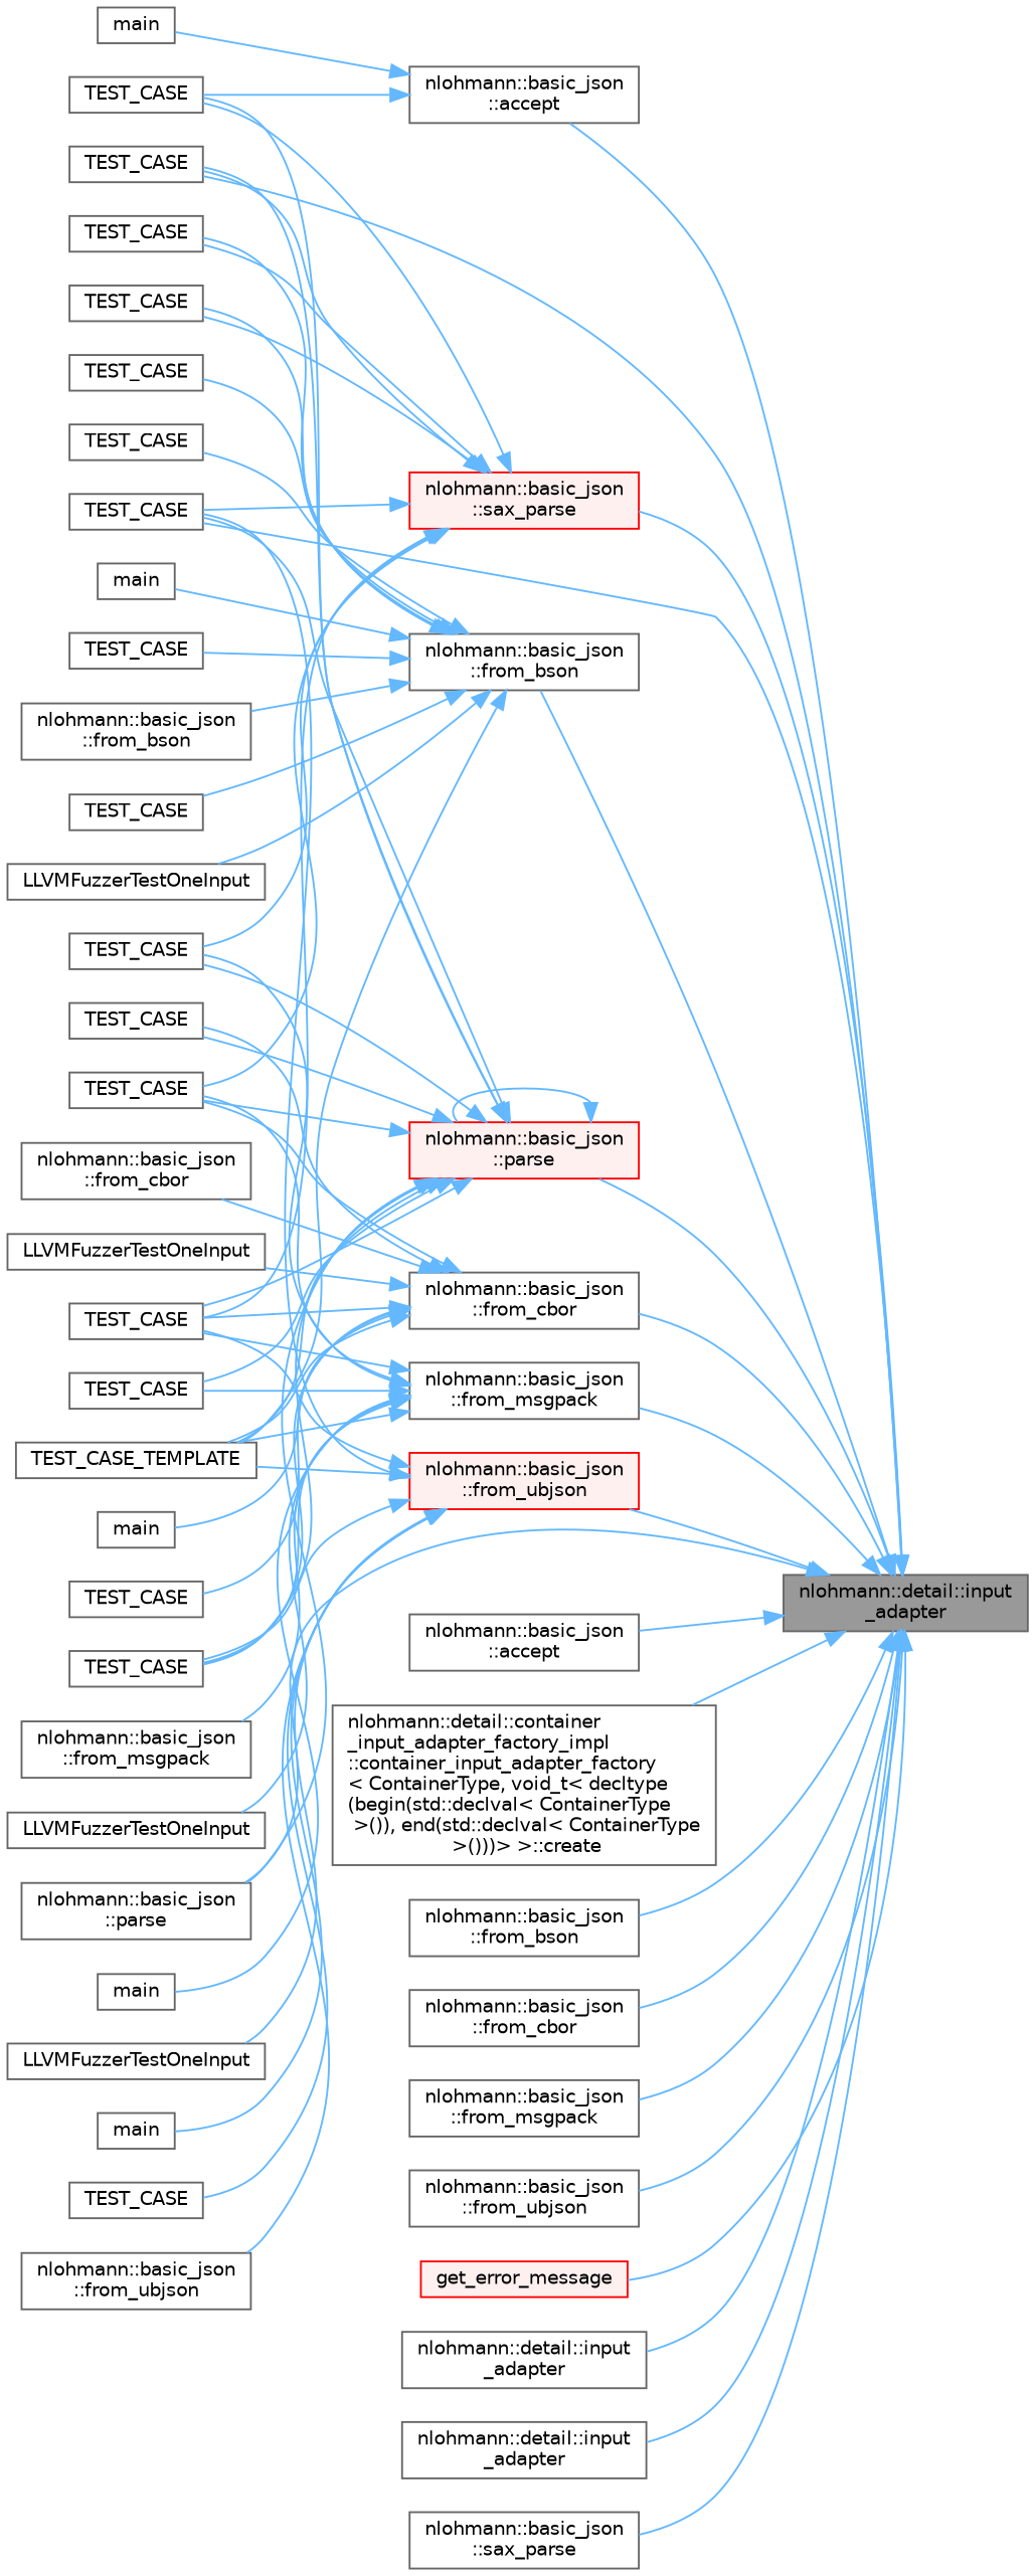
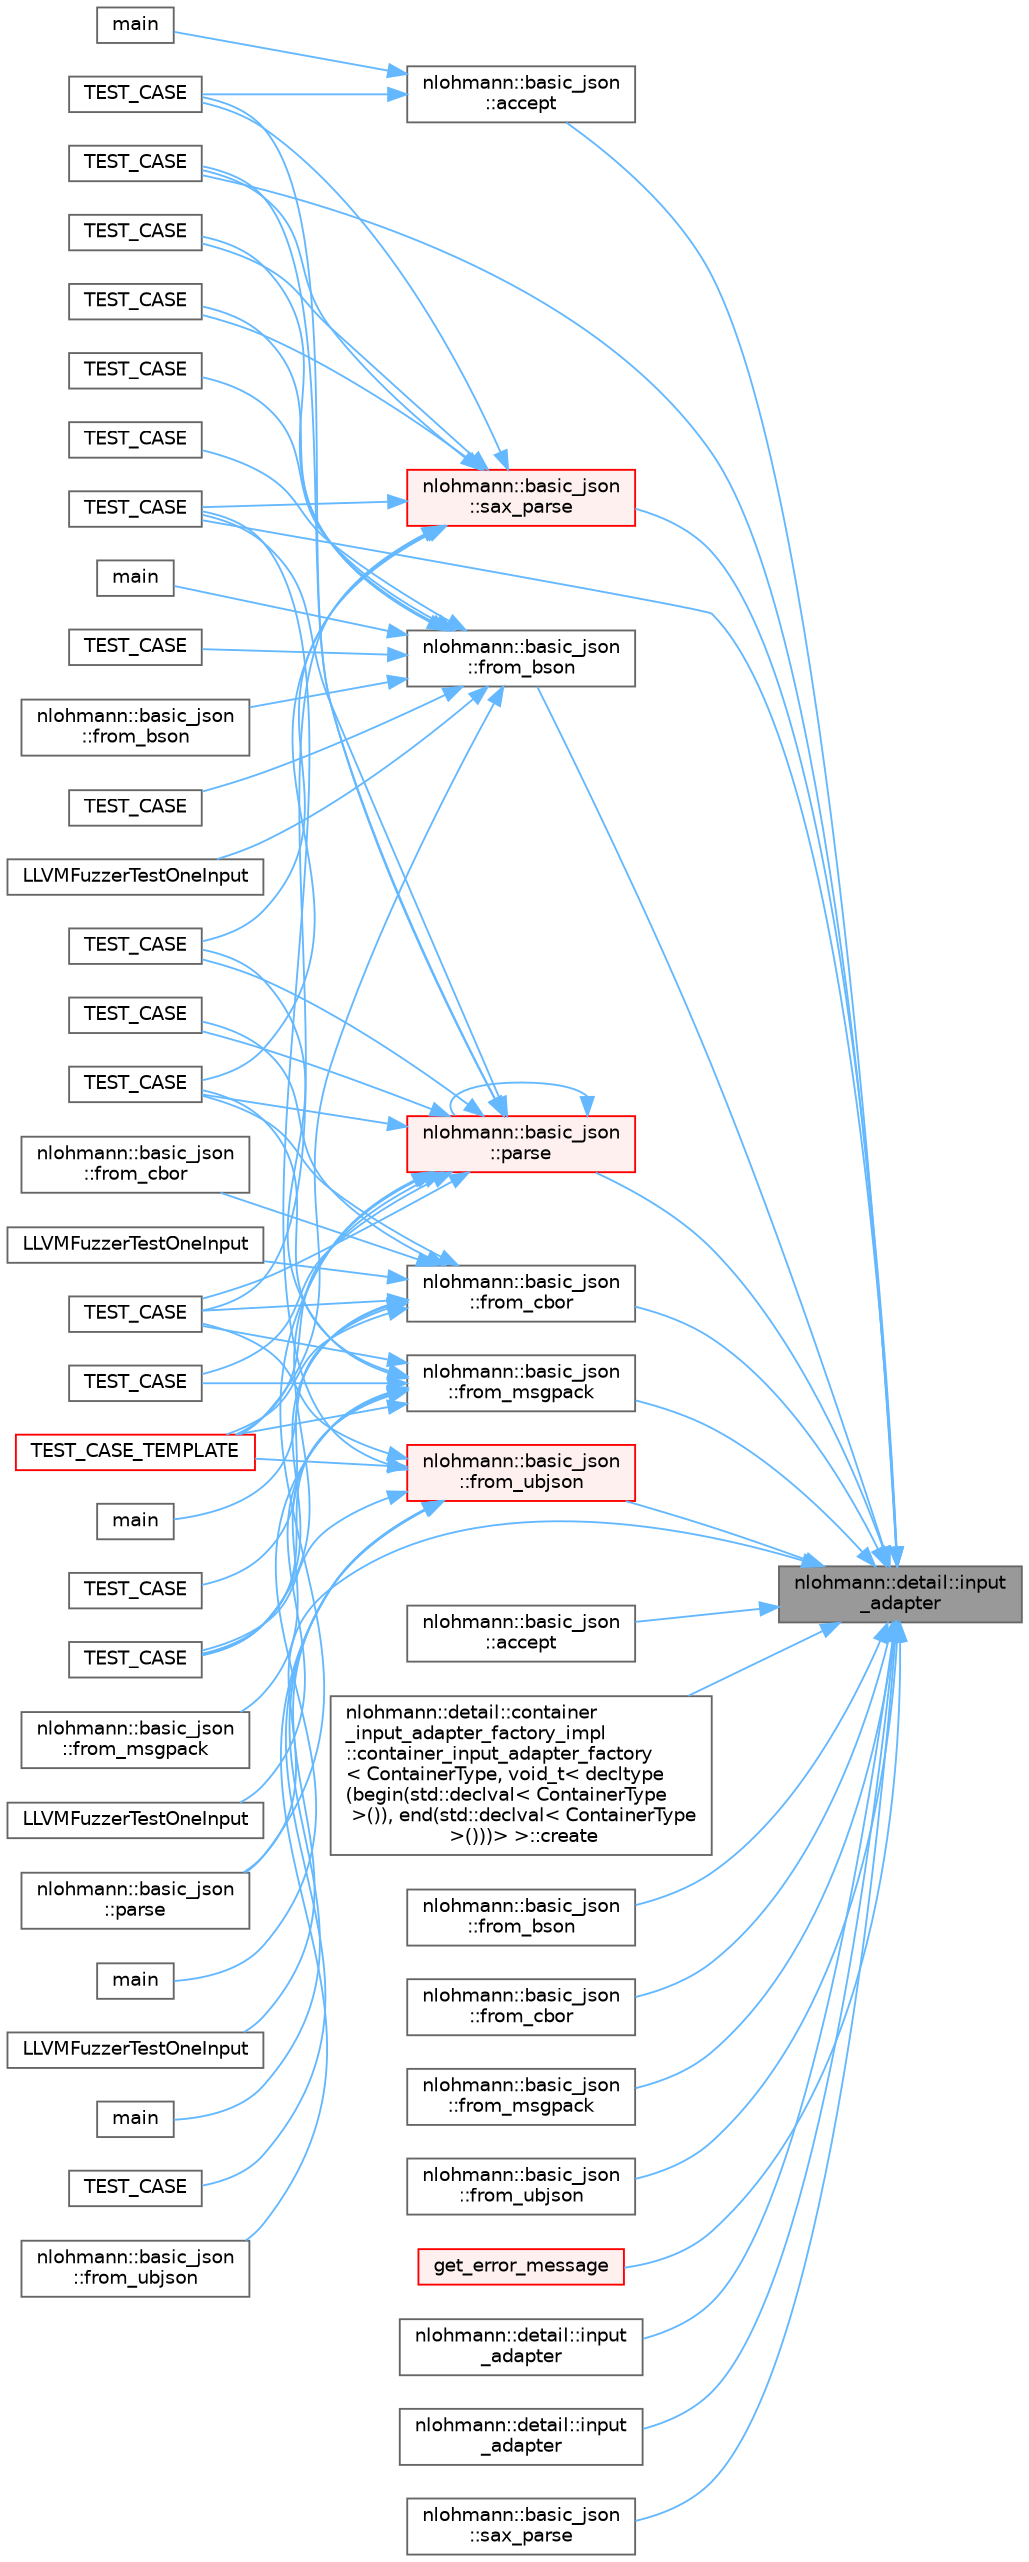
  digraph {
    rankdir=RL
    node [color=grey40 fillcolor=white fontname=Helvetica fontsize=10 shape=box style=filled]
    edge [color=steelblue1 dir=back fontname=Helvetica fontsize=10 labelfontname=Helvetica labelfontsize=10 style=solid]
    n1 [color=gray40 fillcolor=grey60 fontcolor=black height=0.2 label="nlohmann::detail::input\l_adapter" width=0.4]
    n2 [height=0.2 label="nlohmann::basic_json\l::accept" width=0.4]
    n3 [height=0.2 label="nlohmann::basic_json\l::accept" width=0.4]
    n4 [height=0.2 label="nlohmann::detail::container\l_input_adapter_factory_impl\l::container_input_adapter_factory\l\< ContainerType, void_t\< decltype\l(begin(std::declval\< ContainerType\l \>()), end(std::declval\< ContainerType\l \>()))\> \>::create" width=0.4]
    n5 [height=0.2 label="nlohmann::basic_json\l::from_bson" width=0.4]
    n6 [height=0.2 label="nlohmann::basic_json\l::from_bson" width=0.4]
    n7 [height=0.2 label="nlohmann::basic_json\l::from_cbor" width=0.4]
    n8 [height=0.2 label="nlohmann::basic_json\l::from_cbor" width=0.4]
    n9 [height=0.2 label="nlohmann::basic_json\l::from_msgpack" width=0.4]
    n10 [height=0.2 label="nlohmann::basic_json\l::from_msgpack" width=0.4]
    n11 [color=red fillcolor="#FFF0F0" height=0.2 label="nlohmann::basic_json\l::from_ubjson" width=0.4]
    n12 [height=0.2 label=TEST_CASE width=0.4]
    n13 [height=0.2 label="nlohmann::basic_json\l::from_ubjson" width=0.4]
    n14 [color=red fillcolor="#FFF0F0" height=0.2 label=get_error_message width=0.4]
    n15 [height=0.2 label="nlohmann::detail::input\l_adapter" width=0.4]
    n16 [height=0.2 label="nlohmann::detail::input\l_adapter" width=0.4]
    n17 [color=red fillcolor="#FFF0F0" height=0.2 label="nlohmann::basic_json\l::parse" width=0.4]
    n18 [height=0.2 label="nlohmann::basic_json\l::parse" width=0.4]
    n19 [height=0.2 label=TEST_CASE width=0.4]
    n20 [color=red fillcolor="#FFF0F0" height=0.2 label="nlohmann::basic_json\l::sax_parse" width=0.4]
    n21 [height=0.2 label="nlohmann::basic_json\l::sax_parse" width=0.4]
    n22 [height=0.2 label=main width=0.4]
    n23 [height=0.2 label=TEST_CASE width=0.4]
    n24 [height=0.2 label="nlohmann::basic_json\l::from_bson" width=0.4]
    n25 [height=0.2 label=LLVMFuzzerTestOneInput width=0.4]
    n26 [height=0.2 label=main width=0.4]
    n27 [height=0.2 label=TEST_CASE width=0.4]
    n28 [height=0.2 label=TEST_CASE width=0.4]
    n29 [height=0.2 label=TEST_CASE width=0.4]
    n30 [height=0.2 label=TEST_CASE width=0.4]
    n31 [height=0.2 label=TEST_CASE width=0.4]
    n32 [height=0.2 label=TEST_CASE width=0.4]
-   n33 [height=0.2 label=TEST_CASE_TEMPLATE width=0.4]
+   n33 [color=red height=0.2 label=TEST_CASE_TEMPLATE width=0.4]
    n34 [height=0.2 label="nlohmann::basic_json\l::from_cbor" width=0.4]
    n35 [height=0.2 label=LLVMFuzzerTestOneInput width=0.4]
    n36 [height=0.2 label=main width=0.4]
    n37 [height=0.2 label=TEST_CASE width=0.4]
    n38 [height=0.2 label=TEST_CASE width=0.4]
    n39 [height=0.2 label=TEST_CASE width=0.4]
    n40 [height=0.2 label=TEST_CASE width=0.4]
    n41 [height=0.2 label=TEST_CASE width=0.4]
    n42 [height=0.2 label="nlohmann::basic_json\l::from_msgpack" width=0.4]
    n43 [height=0.2 label=LLVMFuzzerTestOneInput width=0.4]
    n44 [height=0.2 label=main width=0.4]
    n45 [height=0.2 label=TEST_CASE width=0.4]
    n46 [height=0.2 label=TEST_CASE width=0.4]
    n47 [height=0.2 label="nlohmann::basic_json\l::from_ubjson" width=0.4]
    n48 [height=0.2 label=LLVMFuzzerTestOneInput width=0.4]
    n49 [height=0.2 label=main width=0.4]
    n50 [height=0.2 label=TEST_CASE width=0.4]
    n1 -> n2
    n1 -> n3
    n1 -> n4
    n1 -> n5
    n1 -> n6
    n1 -> n7
    n1 -> n8
    n1 -> n9
    n1 -> n10
    n1 -> n11
    n1 -> n12
    n1 -> n13
    n1 -> n14
    n1 -> n15
    n1 -> n16
    n1 -> n17
    n1 -> n18
    n1 -> n19
    n1 -> n20
    n1 -> n21
    n2 -> n22
    n2 -> n23
    n5 -> n24
    n5 -> n25
    n5 -> n26
    n5 -> n27
    n5 -> n28
    n5 -> n29
    n5 -> n30
    n5 -> n31
    n5 -> n32
    n5 -> n33
    n7 -> n33
    n7 -> n34
    n7 -> n35
    n7 -> n36
    n7 -> n37
    n7 -> n38
    n7 -> n39
    n7 -> n40
    n7 -> n41
    n9 -> n33
    n9 -> n38
    n9 -> n39
    n9 -> n40
    n9 -> n42
    n9 -> n43
    n9 -> n44
    n9 -> n45
    n9 -> n46
    n11 -> n12
    n11 -> n33
    n11 -> n39
    n11 -> n40
    n11 -> n47
    n11 -> n48
    n11 -> n49
    n11 -> n50
    n17 -> n12
    n17 -> n17
    n17 -> n18
    n17 -> n19
    n17 -> n23
    n17 -> n33
    n17 -> n38
    n17 -> n39
    n17 -> n40
    n17 -> n41
    n17 -> n45
    n17 -> n46
    n20 -> n12
    n20 -> n19
    n20 -> n23
    n20 -> n30
    n20 -> n32
    n20 -> n38
    n20 -> n40
    n20 -> n45
  }
